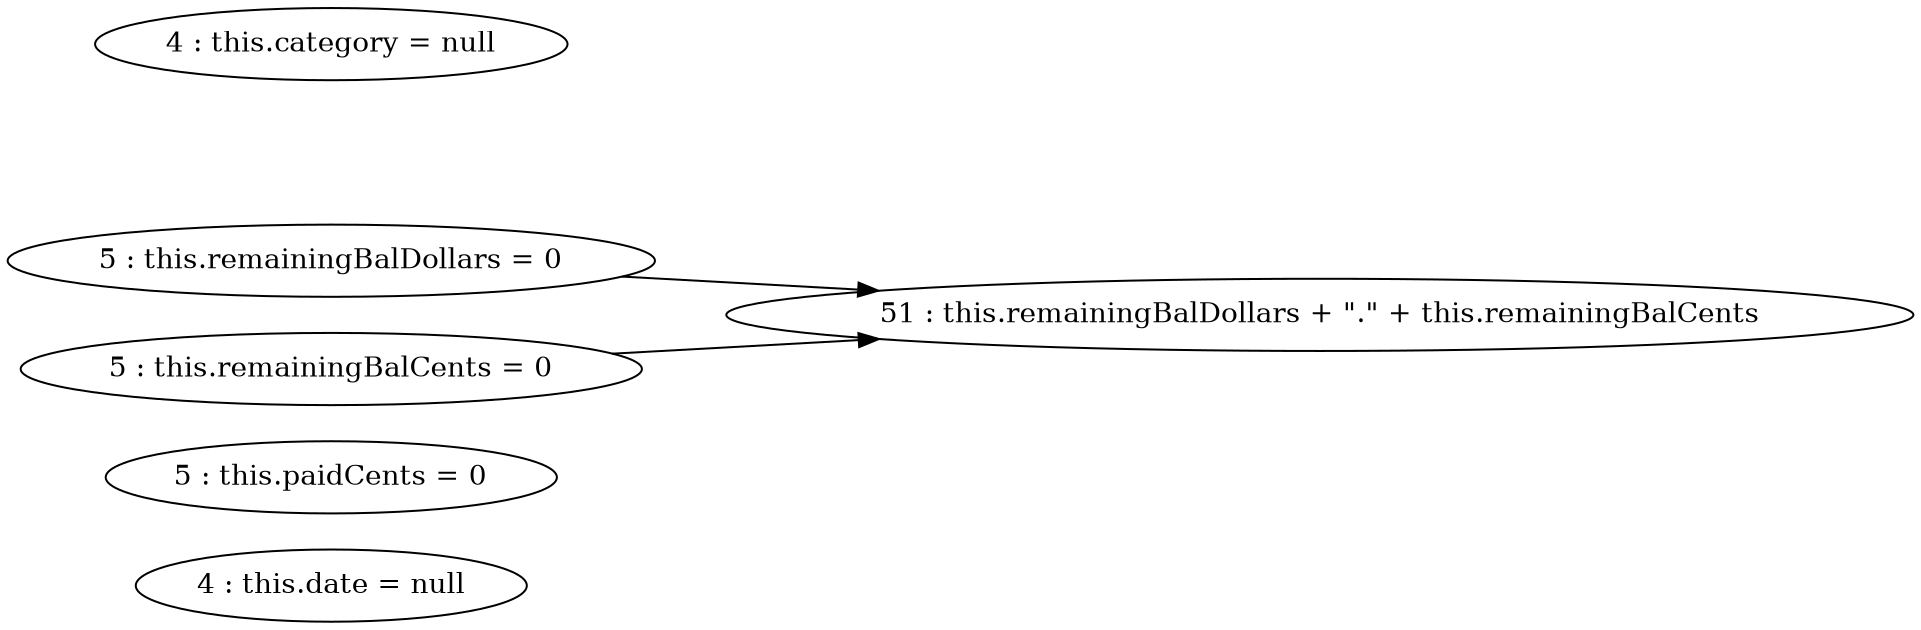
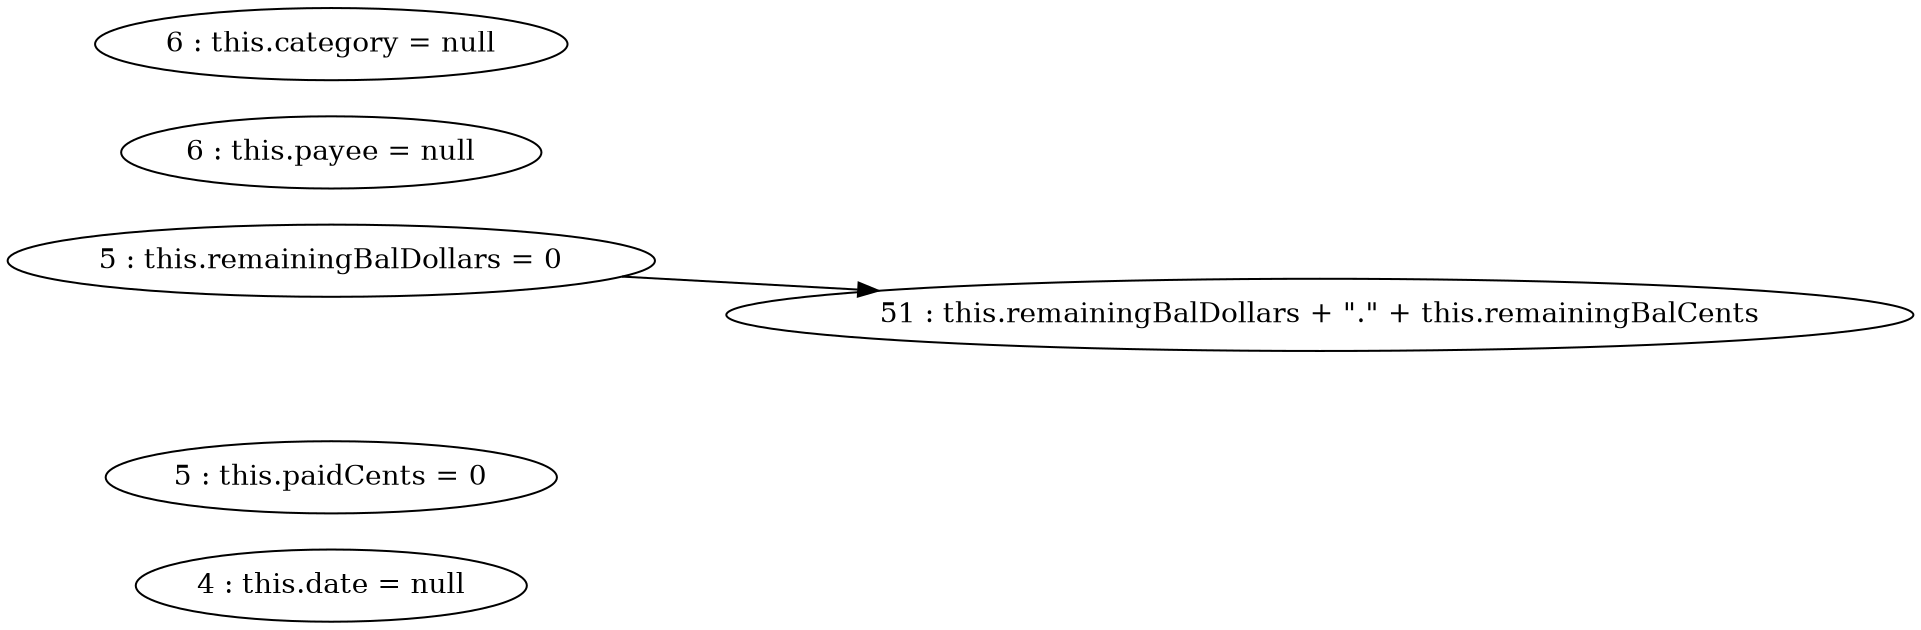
  digraph {
    fontname="DejaVu Serif"
    rankdir=LR
    node [fontname="DejaVu Serif"]
    edge [fontname="DejaVu Serif"]
    "4 : this.date = null"
    "5 : this.paidCents = 0"
    "5 : this.remainingBalDollars = 0"
    "51 : this.remainingBalDollars + \".\" + this.remainingBalCents"
-   "5 : this.remainingBalCents = 0"
-   "6 : this.category = null" [label="4 : this.category = null"]
+   "6 : this.payee = null"
+   "6 : this.category = null"
    "5 : this.remainingBalDollars = 0" -> "51 : this.remainingBalDollars + \".\" + this.remainingBalCents"
-   "5 : this.remainingBalCents = 0" -> "51 : this.remainingBalDollars + \".\" + this.remainingBalCents"
  }
